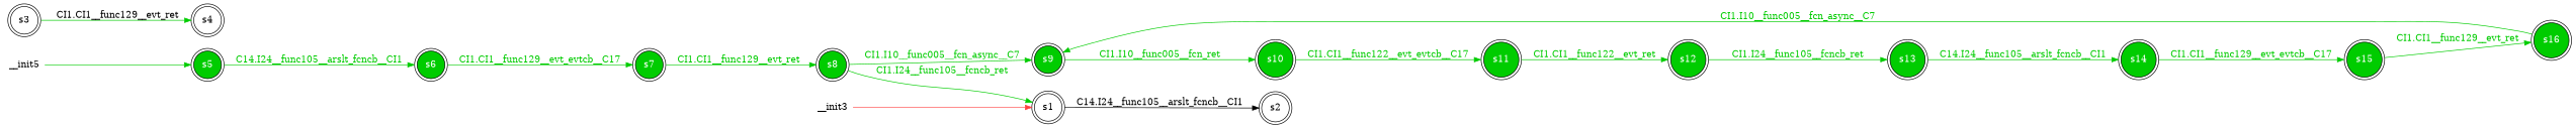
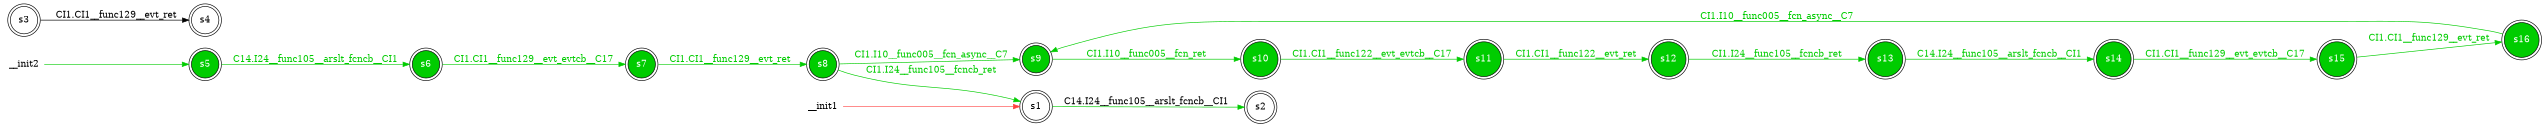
  digraph {
    rankdir=LR
    node [shape=doublecircle fillcolor="#00cc00" fontcolor="#ffffff" style=filled]
    edge [color="#00cc00"]
    n1 [label=<s1> fillcolor="" fontcolor="" style=""]
    n2 [label=<s2> fillcolor="" fontcolor="" style=""]
    n3 [label=<s5>]
    n4 [label=<s6>]
    n5 [label=<s7>]
    n6 [label=<s3> fillcolor="" fontcolor="" style=""]
    n7 [label=<s4> fillcolor="" fontcolor="" style=""]
    n8 [label=<s8>]
    n9 [label=<s9>]
    n10 [label=<s10>]
    n11 [label=<s11>]
    n12 [label=<s12>]
    n13 [label=<s13>]
    n14 [label=<s14>]
    n15 [label=<s15>]
    n16 [label=<s16>]
-   __init1 [shape=none label=__init3 fillcolor="" fontcolor="" style=""]
-   __init5 [shape=none fillcolor="" fontcolor="" style=""]
-   n1 -> n2 [label=<<font color="#000000">C14.I24__func105__arslt_fcncb__CI1</font>> color=""]
+   __init1 [shape=none fillcolor="" fontcolor="" style=""]
+   __init5 [shape=none label=__init2 fillcolor="" fontcolor="" style=""]
+   n1 -> n2 [label=<<font color="#000000">C14.I24__func105__arslt_fcncb__CI1</font>>]
    n3 -> n4 [label=<<font color="#00cc00">C14.I24__func105__arslt_fcncb__CI1</font>>]
    n4 -> n5 [label=<<font color="#00cc00">CI1.CI1__func129__evt_evtcb__C17</font>>]
    n5 -> n8 [label=<<font color="#00cc00">CI1.CI1__func129__evt_ret</font>>]
-   n6 -> n7 [label=<<font color="#000000">CI1.CI1__func129__evt_ret</font>>]
+   n6 -> n7 [label=<<font color="#000000">CI1.CI1__func129__evt_ret</font>> color=""]
    n8 -> n1 [label=<<font color="#00cc00">CI1.I24__func105__fcncb_ret</font>>]
    n8 -> n9 [label=<<font color="#00cc00">CI1.I10__func005__fcn_async__C7</font>>]
    n9 -> n10 [label=<<font color="#00cc00">CI1.I10__func005__fcn_ret</font>>]
    n10 -> n11 [label=<<font color="#00cc00">CI1.CI1__func122__evt_evtcb__C17</font>>]
    n11 -> n12 [label=<<font color="#00cc00">CI1.CI1__func122__evt_ret</font>>]
    n12 -> n13 [label=<<font color="#00cc00">CI1.I24__func105__fcncb_ret</font>>]
    n13 -> n14 [label=<<font color="#00cc00">C14.I24__func105__arslt_fcncb__CI1</font>>]
    n14 -> n15 [label=<<font color="#00cc00">CI1.CI1__func129__evt_evtcb__C17</font>>]
    n15 -> n16 [label=<<font color="#00cc00">CI1.CI1__func129__evt_ret</font>>]
    n16 -> n9 [label=<<font color="#00cc00">CI1.I10__func005__fcn_async__C7</font>>]
    __init1 -> n1 [color="#ff4040"]
    __init5 -> n3
  }
